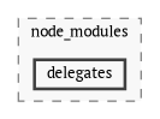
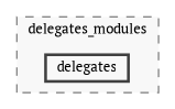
  digraph {
    compound=true
    fontname="PT Serif"
    n1 [color=grey25 fillcolor="#f8f8f8" fontname="PT Serif" fontsize=10 height=0.2 label=delegates shape=box style="filled,bold" width=0.4]
    subgraph cluster_1 {
      bgcolor="#f8f8f8"
      fontsize=10
-     label=node_modules
+     label=delegates_modules
      pencolor=grey50
      style="filled,dashed"
      n1
    }
  }
